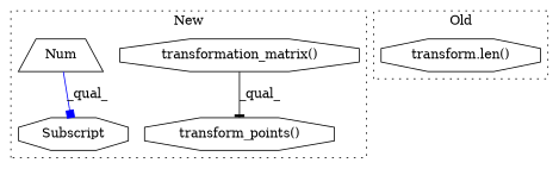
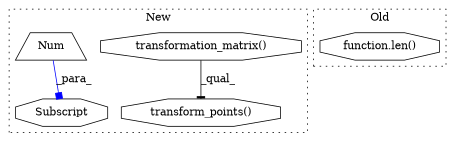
  digraph {
    node [a=75 shape=octagon]
    n1 [l="52,25" label="transformation_matrix()" s="8955,9008"]
    n2 [a=63 l="21,0" label=Subscript s="9547,0"]
    n3 [l="47,10" label="transform_points()" s="9057,9142"]
    n4 [a=76 l=1 label=Num s=9566 shape=trapezium]
-   n5 [l="4,1" label="transform.len()" s="9237,9243"]
+   n5 [l="4,1" label="function.len()" s="9237,9243"]
    subgraph cluster_1 {
      label=New
      style=dotted
      n1
      n2
      n3
      n4
    }
    subgraph cluster_2 {
      label=Old
      style=dotted
      n5
    }
    n1 -> n3 [arrowhead=tee color=black label=_qual_]
-   n4 -> n2 [arrowhead=box color=blue label=_qual_]
+   n4 -> n2 [arrowhead=box color=blue label=_para_]
  }
